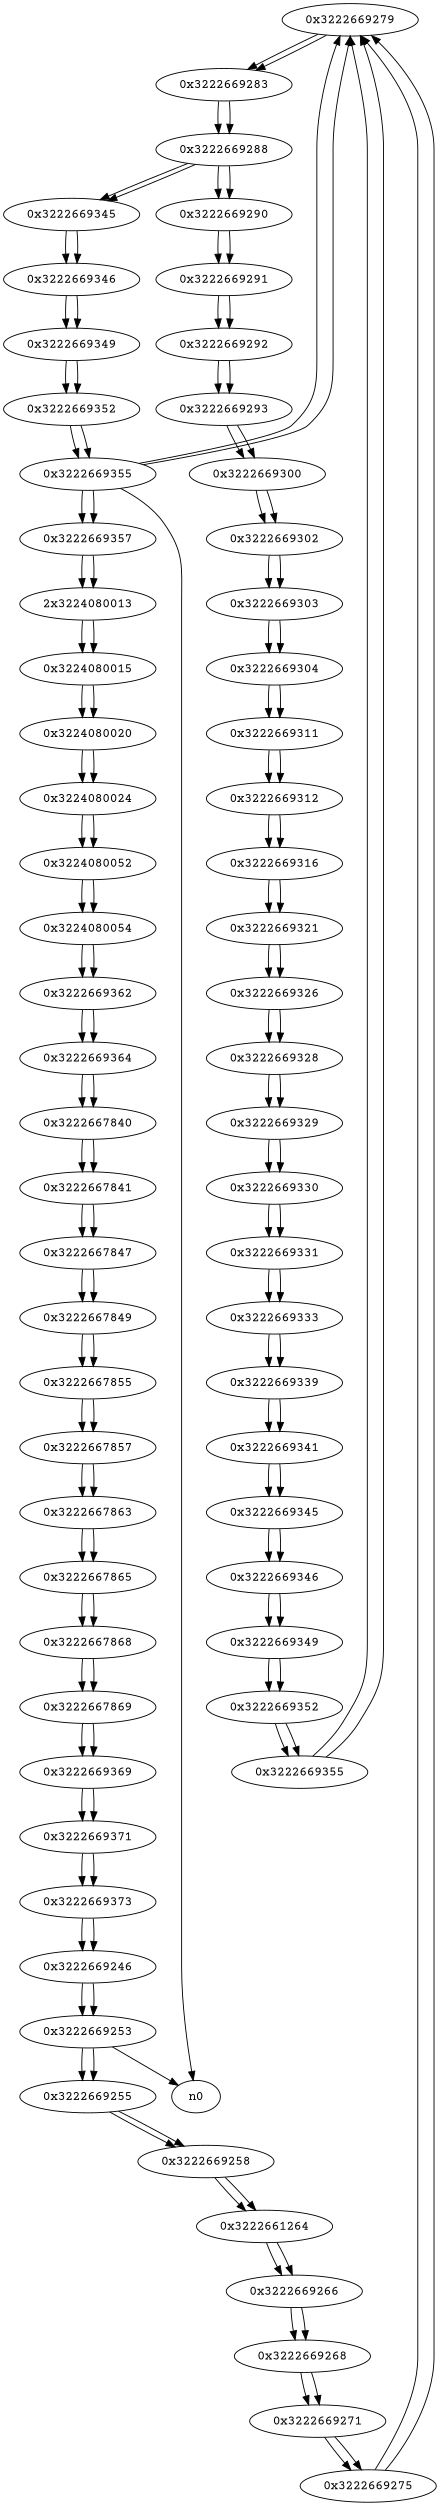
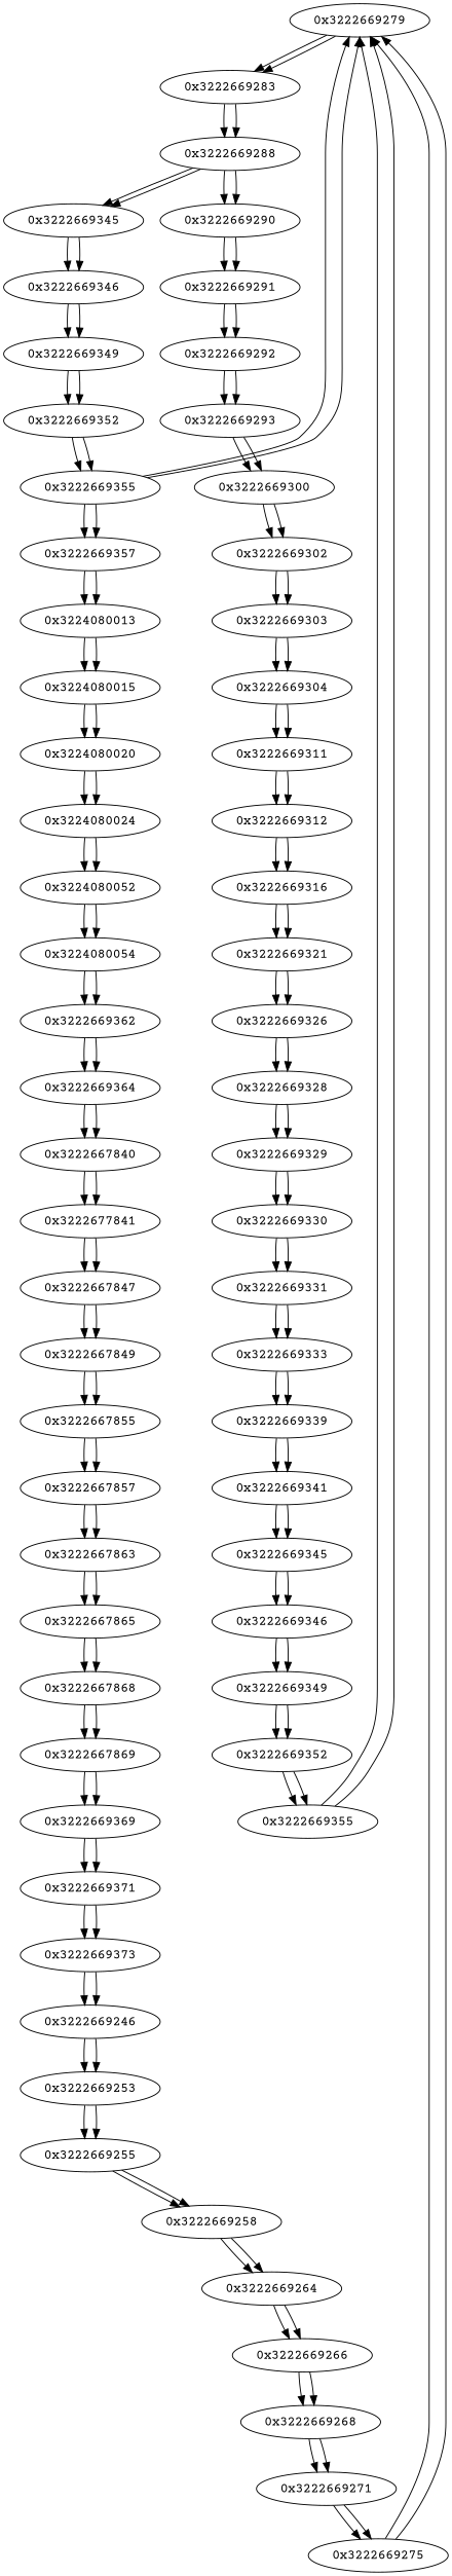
  digraph {
    fontname="Courier Prime"
    node [fontname="Courier Prime"]
    edge [fontname="Courier Prime"]
    n1 [label="0x3222669279"]
    n2 [label="0x3222669283"]
    n3 [label="0x3222669288"]
    n4 [label="0x3222669345"]
    n40 [label="0x3222669290"]
    n5 [label="0x3222669346"]
    n41 [label="0x3222669291"]
    n6 [label="0x3222669349"]
    n7 [label="0x3222669352"]
    n8 [label="0x3222669355"]
-   n0
    n9 [label="0x3222669357"]
-   n10 [label="2x3224080013"]
+   n10 [label="0x3224080013"]
    n11 [label="0x3224080015"]
    n12 [label="0x3224080020"]
    n13 [label="0x3224080024"]
    n14 [label="0x3224080052"]
    n15 [label="0x3224080054"]
    n16 [label="0x3222669362"]
    n17 [label="0x3222669364"]
    n18 [label="0x3222667840"]
-   n19 [label="0x3222667841"]
+   n19 [label="0x3222677841"]
    n20 [label="0x3222667847"]
    n21 [label="0x3222667849"]
    n22 [label="0x3222667855"]
    n23 [label="0x3222667857"]
    n24 [label="0x3222667863"]
    n25 [label="0x3222667865"]
    n26 [label="0x3222667868"]
    n27 [label="0x3222667869"]
    n28 [label="0x3222669369"]
    n29 [label="0x3222669371"]
    n30 [label="0x3222669373"]
    n31 [label="0x3222669246"]
    n32 [label="0x3222669253"]
    n33 [label="0x3222669255"]
    n34 [label="0x3222669258"]
-   n35 [label="0x3222661264"]
+   n35 [label="0x3222669264"]
    n36 [label="0x3222669266"]
    n37 [label="0x3222669268"]
    n38 [label="0x3222669271"]
    n39 [label="0x3222669275"]
    n42 [label="0x3222669292"]
    n43 [label="0x3222669293"]
    n44 [label="0x3222669300"]
    n45 [label="0x3222669302"]
    n46 [label="0x3222669303"]
    n47 [label="0x3222669304"]
    n48 [label="0x3222669311"]
    n49 [label="0x3222669312"]
    n50 [label="0x3222669316"]
    n51 [label="0x3222669321"]
    n52 [label="0x3222669326"]
    n53 [label="0x3222669328"]
    n54 [label="0x3222669329"]
    n55 [label="0x3222669330"]
    n56 [label="0x3222669331"]
    n57 [label="0x3222669333"]
    n58 [label="0x3222669339"]
    n59 [label="0x3222669341"]
    n60 [label="0x3222669345"]
    n61 [label="0x3222669346"]
    n62 [label="0x3222669349"]
    n63 [label="0x3222669352"]
    n64 [label="0x3222669355"]
    n1 -> n2
    n1 -> n2
    n2 -> n3
    n2 -> n3
    n3 -> n4
    n3 -> n4
    n3 -> n40
    n3 -> n40
    n4 -> n5
    n4 -> n5
    n40 -> n41
    n40 -> n41
    n5 -> n6
    n5 -> n6
    n41 -> n42
    n41 -> n42
    n6 -> n7
    n6 -> n7
    n7 -> n8
    n7 -> n8
    n8 -> n1
    n8 -> n1
-   n8 -> n0
    n8 -> n9
    n8 -> n9
    n9 -> n10
    n9 -> n10
    n10 -> n11
    n10 -> n11
    n11 -> n12
    n11 -> n12
    n12 -> n13
    n12 -> n13
    n13 -> n14
    n13 -> n14
    n14 -> n15
    n14 -> n15
    n15 -> n16
    n15 -> n16
    n16 -> n17
    n16 -> n17
    n17 -> n18
    n17 -> n18
    n18 -> n19
    n18 -> n19
    n19 -> n20
    n19 -> n20
    n20 -> n21
    n20 -> n21
    n21 -> n22
    n21 -> n22
    n22 -> n23
    n22 -> n23
    n23 -> n24
    n23 -> n24
    n24 -> n25
    n24 -> n25
    n25 -> n26
    n25 -> n26
    n26 -> n27
    n26 -> n27
    n27 -> n28
    n27 -> n28
    n28 -> n29
    n28 -> n29
    n29 -> n30
    n29 -> n30
    n30 -> n31
    n30 -> n31
    n31 -> n32
    n31 -> n32
-   n32 -> n0
    n32 -> n33
    n32 -> n33
    n33 -> n34
    n33 -> n34
    n34 -> n35
    n34 -> n35
    n35 -> n36
    n35 -> n36
    n36 -> n37
    n36 -> n37
    n37 -> n38
    n37 -> n38
    n38 -> n39
    n38 -> n39
    n39 -> n1
    n39 -> n1
    n42 -> n43
    n42 -> n43
    n43 -> n44
    n43 -> n44
    n44 -> n45
    n44 -> n45
    n45 -> n46
    n45 -> n46
    n46 -> n47
    n46 -> n47
    n47 -> n48
    n47 -> n48
    n48 -> n49
    n48 -> n49
    n49 -> n50
    n49 -> n50
    n50 -> n51
    n50 -> n51
    n51 -> n52
    n51 -> n52
    n52 -> n53
    n52 -> n53
    n53 -> n54
    n53 -> n54
    n54 -> n55
    n54 -> n55
    n55 -> n56
    n55 -> n56
    n56 -> n57
    n56 -> n57
    n57 -> n58
    n57 -> n58
    n58 -> n59
    n58 -> n59
    n59 -> n60
    n59 -> n60
    n60 -> n61
    n60 -> n61
    n61 -> n62
    n61 -> n62
    n62 -> n63
    n62 -> n63
    n63 -> n64
    n63 -> n64
    n64 -> n1
    n64 -> n1
  }
